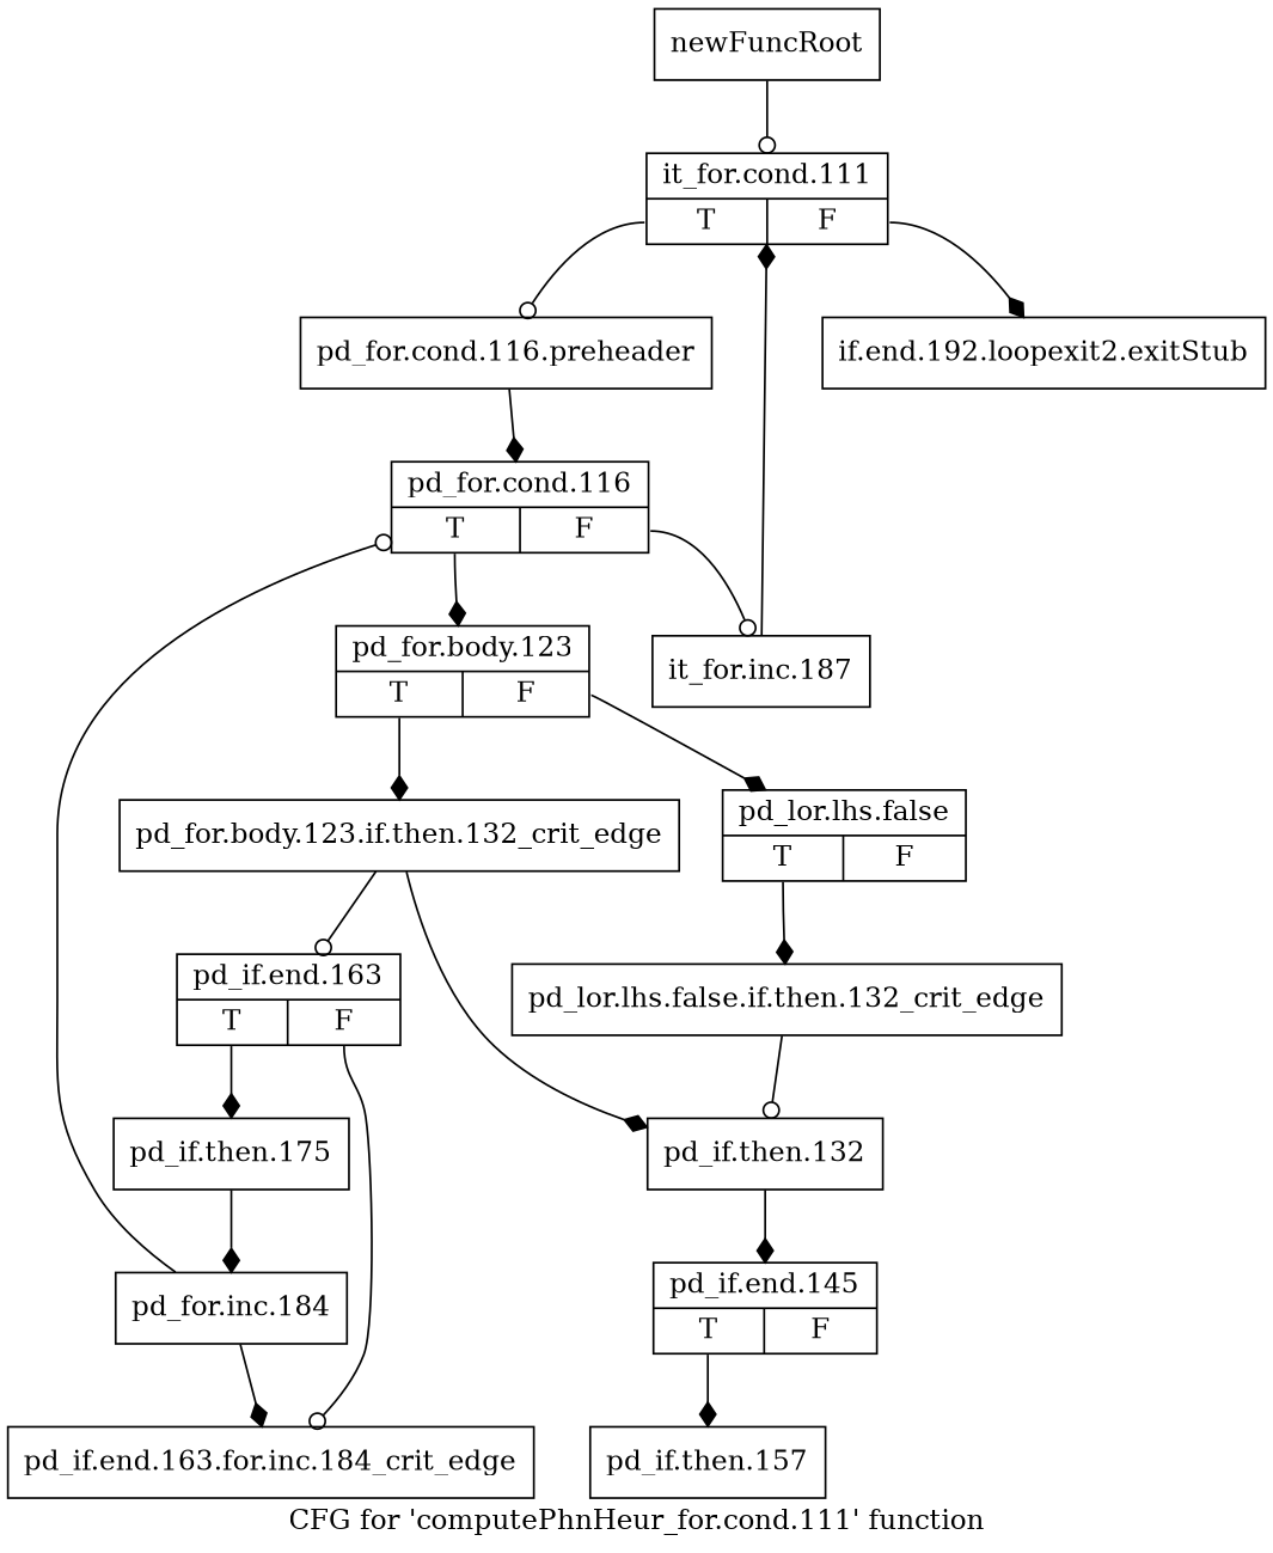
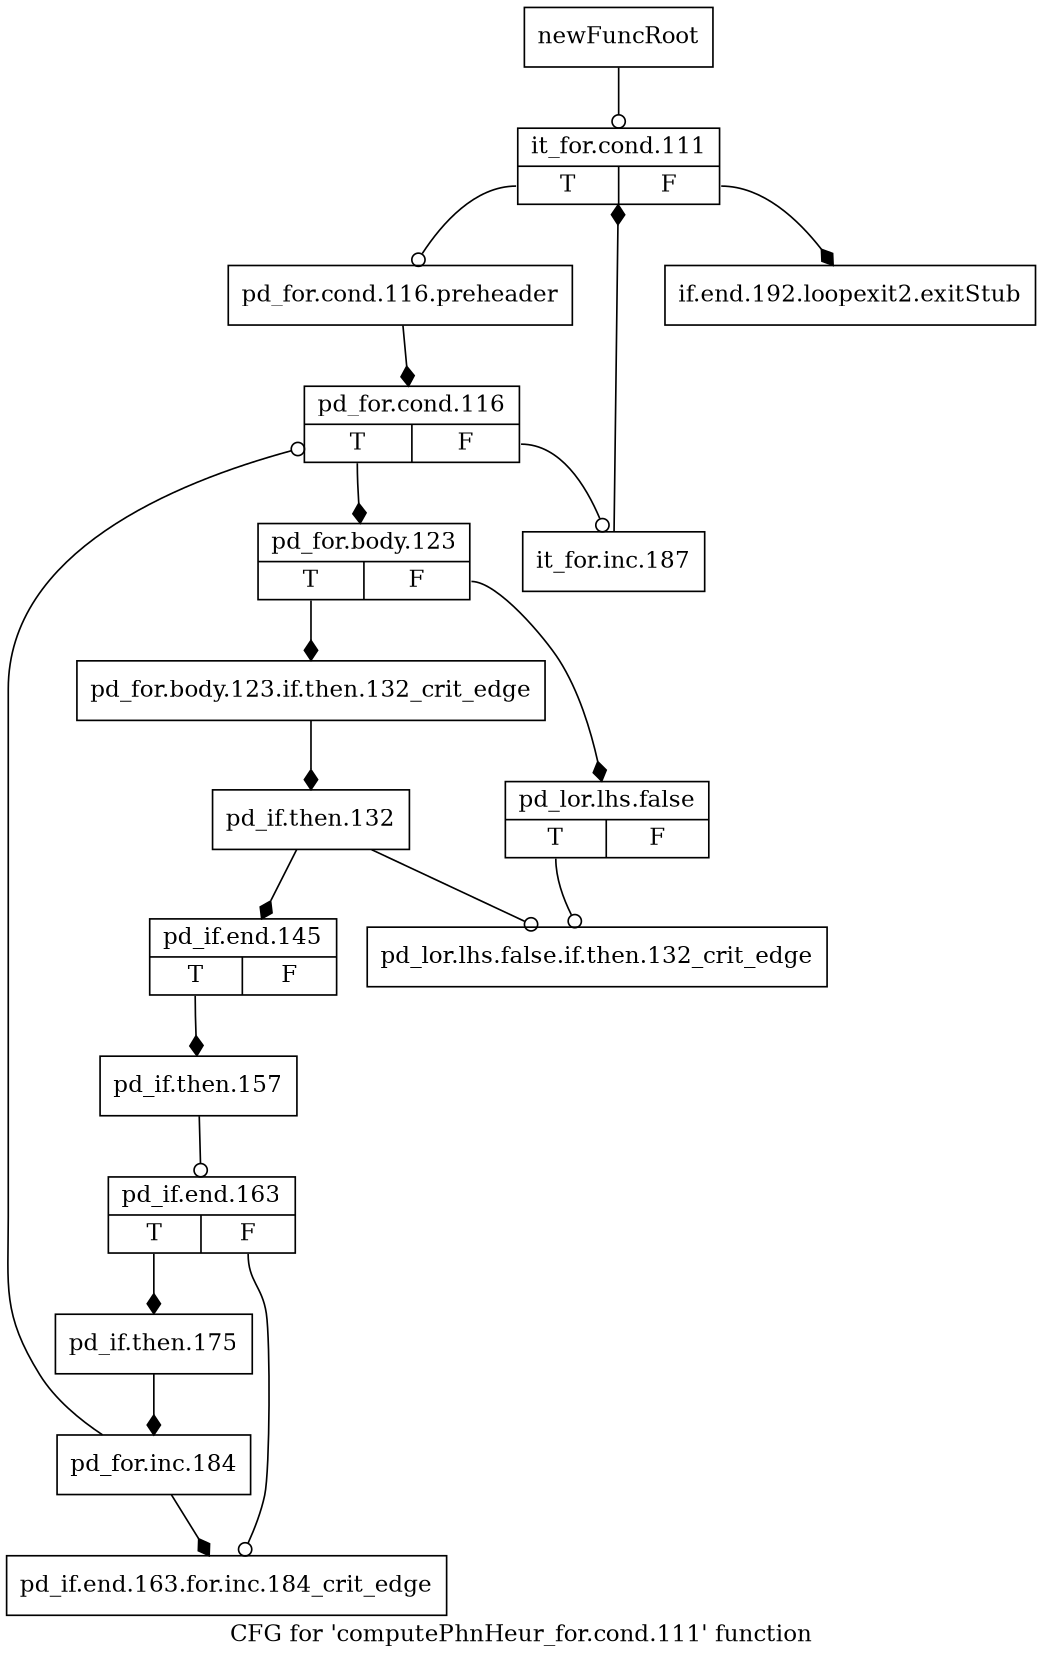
  digraph {
    label="CFG for 'computePhnHeur_for.cond.111' function"
    node [shape=record]
    edge [arrowhead=diamond]
    n1 [label="{newFuncRoot}"]
    n2 [label="{it_for.cond.111|{<s0>T|<s1>F}}"]
    n3 [label="{if.end.192.loopexit2.exitStub}"]
    n4 [label="{pd_for.cond.116.preheader}"]
    n5 [label="{pd_for.cond.116|{<s0>T|<s1>F}}"]
    n6 [label="{pd_for.body.123|{<s0>T|<s1>F}}"]
    n7 [label="{it_for.inc.187}"]
    n8 [label="{pd_for.body.123.if.then.132_crit_edge}"]
    n9 [label="{pd_lor.lhs.false|{<s0>T|<s1>F}}"]
    n10 [label="{pd_if.then.132}"]
    n11 [label="{pd_lor.lhs.false.if.then.132_crit_edge}"]
    n12 [label="{pd_if.end.145|{<s0>T|<s1>F}}"]
    n13 [label="{pd_if.then.157}"]
    n14 [label="{pd_if.end.163|{<s0>T|<s1>F}}"]
    n15 [label="{pd_if.then.175}"]
    n16 [label="{pd_if.end.163.for.inc.184_crit_edge}"]
    n17 [label="{pd_for.inc.184}"]
    n1 -> n2 [arrowhead=odot]
    n2 -> n3 [tailport=s1]
    n2 -> n4 [arrowhead=odot tailport=s0]
    n4 -> n5
    n5 -> n6 [tailport=s0]
    n5 -> n7 [arrowhead=odot tailport=s1]
    n6 -> n8 [tailport=s0]
    n6 -> n9 [tailport=s1]
    n7 -> n2
    n8 -> n10
-   n9 -> n11 [tailport=s0]
+   n9 -> n11 [arrowhead=odot tailport=s0]
    n10 -> n12
-   n11 -> n10 [arrowhead=odot]
+   n10 -> n11 [arrowhead=odot]
    n12 -> n13 [tailport=s0]
-   n8 -> n14 [arrowhead=odot]
+   n13 -> n14 [arrowhead=odot]
    n14 -> n15 [tailport=s0]
    n14 -> n16 [arrowhead=odot tailport=s1]
    n15 -> n17
    n17 -> n5 [arrowhead=odot]
    n17 -> n16
  }
